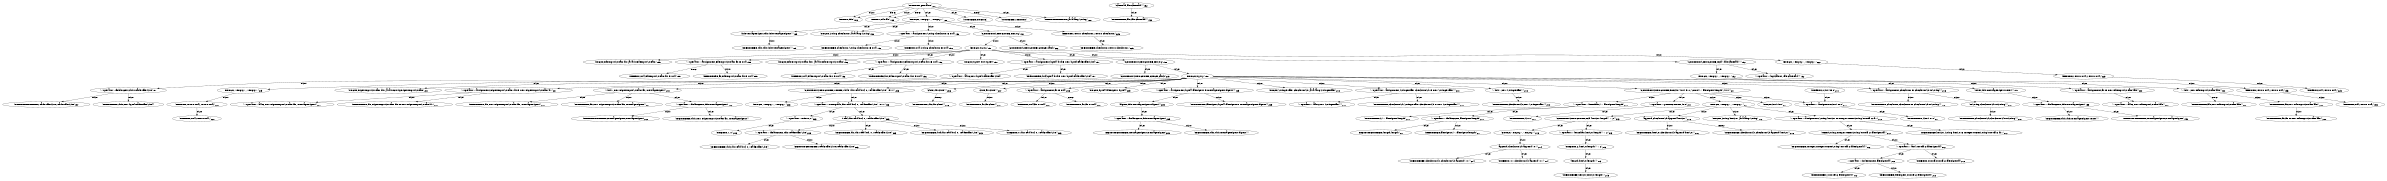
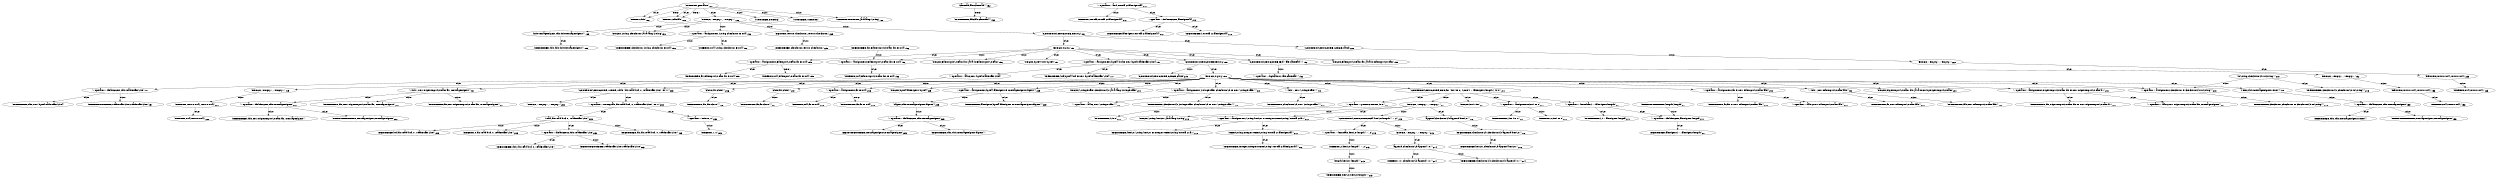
  digraph {
    fontname="DejaVu Serif"
    node [fontname="DejaVu Serif"]
    edge [fontname="DejaVu Serif"]
    n1 [label=<(METHOD,getValue)<SUB>188</SUB>>]
    n2 [label=<(PARAM,this)<SUB>188</SUB>>]
    n3 [label=<(PARAM,File file)<SUB>188</SUB>>]
    n4 [label=<(BLOCK,&lt;empty&gt;,&lt;empty&gt;)<SUB>188</SUB>>]
    n5 [label=<(MODIFIER,PUBLIC)>]
    n6 [label=<(MODIFIER,VIRTUAL)>]
    n7 [label=<(METHOD_RETURN,java.lang.String)<SUB>188</SUB>>]
    n8 [label=<(initMessageDigest,this.initMessageDigest())<SUB>189</SUB>>]
    n9 [label=<(LOCAL,String checksum: java.lang.String)<SUB>190</SUB>>]
    n10 [label=<(&lt;operator&gt;.assignment,String checksum = null)<SUB>190</SUB>>]
    n11 [label=<(CONTROL_STRUCTURE,TRY,try)<SUB>191</SUB>>]
    n12 [label=<(RETURN,return checksum;,return checksum;)<SUB>225</SUB>>]
    n13 [label=<(IDENTIFIER,this,this.initMessageDigest())<SUB>189</SUB>>]
    n14 [label=<(IDENTIFIER,checksum,String checksum = null)<SUB>190</SUB>>]
    n15 [label=<(LITERAL,null,String checksum = null)<SUB>190</SUB>>]
    n16 [label=<(BLOCK,try,try)<SUB>191</SUB>>]
    n17 [label=<(CONTROL_STRUCTURE,CATCH,catch)<SUB>222</SUB>>]
    n18 [label=<(IDENTIFIER,checksum,return checksum;)<SUB>225</SUB>>]
    n19 [label=<(CONTROL_STRUCTURE,IF,if (!file.canRead()))<SUB>192</SUB>>]
    n20 [label=<(LOCAL,FileInputStream fis: java.io.FileInputStream)<SUB>195</SUB>>]
    n21 [label=<(&lt;operator&gt;.assignment,FileInputStream fis = null)<SUB>195</SUB>>]
    n22 [label=<(LOCAL,FileOutputStream fos: java.io.FileOutputStream)<SUB>196</SUB>>]
    n23 [label=<(&lt;operator&gt;.assignment,FileOutputStream fos = null)<SUB>196</SUB>>]
    n24 [label=<(LOCAL,byte[] buf: byte[])<SUB>197</SUB>>]
    n25 [label=<(&lt;operator&gt;.assignment,byte[] buf = new byte[readBufferSize])<SUB>197</SUB>>]
    n26 [label=<(CONTROL_STRUCTURE,TRY,try)<SUB>198</SUB>>]
    n27 [label=<(BLOCK,&lt;empty&gt;,&lt;empty&gt;)<SUB>222</SUB>>]
    n28 [label=<(&lt;operator&gt;.logicalNot,!file.canRead())<SUB>192</SUB>>]
    n29 [label=<(BLOCK,&lt;empty&gt;,&lt;empty&gt;)<SUB>192</SUB>>]
    n30 [label=<(IDENTIFIER,fis,FileInputStream fis = null)<SUB>595</SUB>>]
    n31 [label=<(LITERAL,null,FileInputStream fis = null)<SUB>195</SUB>>]
    n32 [label=<(IDENTIFIER,fos,FileOutputStream fos = null)<SUB>196</SUB>>]
    n33 [label=<(LITERAL,null,FileOutputStream fos = null)<SUB>196</SUB>>]
-   n34 [label=<(IDENTIFIER,buf,byte[] buf = new byte[readBufferSize])<SUB>197</SUB>>]
+   n34 [label=<(IDENTIFIER,buf,byte[] buf = new byte[readBufferSize])<SUB>177</SUB>>]
    n35 [label=<(&lt;operator&gt;.alloc,new byte[readBufferSize])>]
    n36 [label=<(BLOCK,try,try)<SUB>198</SUB>>]
    n37 [label=<(CONTROL_STRUCTURE,CATCH,catch)<SUB>219</SUB>>]
    n38 [label=<(RETURN,return null;,return null;)<SUB>193</SUB>>]
    n39 [label=<(canRead,file.canRead())<SUB>192</SUB>>]
    n40 [label=<(IDENTIFIER,file,file.canRead())<SUB>192</SUB>>]
    n41 [label=<(LITERAL,null,return null;)<SUB>193</SUB>>]
    n42 [label=<(&lt;operator&gt;.fieldAccess,this.readBufferSize)<SUB>197</SUB>>]
    n43 [label=<(IDENTIFIER,this,new byte[readBufferSize])>]
    n44 [label=<(FIELD_IDENTIFIER,readBufferSize,readBufferSize)<SUB>197</SUB>>]
    n45 [label=<(reset,this.messageDigest.reset())<SUB>199</SUB>>]
    n46 [label=<(&lt;operator&gt;.assignment,fis = new FileInputStream(file))<SUB>200</SUB>>]
    n47 [label=<(&lt;init&gt;,new FileInputStream(file))<SUB>200</SUB>>]
    n48 [label=<(LOCAL,DigestInputStream dis: java.security.DigestInputStream)<SUB>201</SUB>>]
    n49 [label=<(&lt;operator&gt;.assignment,DigestInputStream dis = new DigestInputStream(f...)<SUB>201</SUB>>]
    n50 [label=<(&lt;init&gt;,new DigestInputStream(fis, messageDigest))<SUB>201</SUB>>]
    n51 [label=<(CONTROL_STRUCTURE,WHILE,while (dis.read(buf, 0, readBufferSize) != -1))<SUB>203</SUB>>]
    n52 [label=<(close,dis.close())<SUB>206</SUB>>]
    n53 [label=<(close,fis.close())<SUB>207</SUB>>]
    n54 [label=<(&lt;operator&gt;.assignment,fis = null)<SUB>208</SUB>>]
    n55 [label=<(LOCAL,byte[] fileDigest: byte[])<SUB>209</SUB>>]
    n56 [label=<(&lt;operator&gt;.assignment,byte[] fileDigest = messageDigest.digest())<SUB>209</SUB>>]
    n57 [label=<(LOCAL,StringBuffer checksumSb: java.lang.StringBuffer)<SUB>210</SUB>>]
    n58 [label=<(&lt;operator&gt;.assignment,StringBuffer checksumSb = new StringBuffer())<SUB>210</SUB>>]
    n59 [label=<(&lt;init&gt;,new StringBuffer())<SUB>210</SUB>>]
    n60 [label=<(CONTROL_STRUCTURE,FOR,for (int i = 0; Some(i &lt; fileDigest.length); i++))<SUB>211</SUB>>]
    n61 [label=<(&lt;operator&gt;.assignment,checksum = checksumSb.toString())<SUB>218</SUB>>]
    n62 [label=<(BLOCK,&lt;empty&gt;,&lt;empty&gt;)<SUB>219</SUB>>]
    n63 [label=<(&lt;operator&gt;.fieldAccess,this.messageDigest)<SUB>199</SUB>>]
    n64 [label=<(IDENTIFIER,fis,fis = new FileInputStream(file))<SUB>200</SUB>>]
    n65 [label=<(&lt;operator&gt;.alloc,new FileInputStream(file))<SUB>200</SUB>>]
    n66 [label=<(IDENTIFIER,fis,new FileInputStream(file))<SUB>200</SUB>>]
    n67 [label=<(IDENTIFIER,file,new FileInputStream(file))<SUB>200</SUB>>]
    n68 [label=<(IDENTIFIER,dis,DigestInputStream dis = new DigestInputStream(f...)<SUB>201</SUB>>]
    n69 [label=<(&lt;operator&gt;.alloc,new DigestInputStream(fis, messageDigest))<SUB>201</SUB>>]
    n70 [label=<(IDENTIFIER,dis,new DigestInputStream(fis, messageDigest))<SUB>201</SUB>>]
    n71 [label=<(IDENTIFIER,fis,new DigestInputStream(fis, messageDigest))<SUB>201</SUB>>]
    n72 [label=<(&lt;operator&gt;.fieldAccess,this.messageDigest)<SUB>202</SUB>>]
    n73 [label=<(&lt;operator&gt;.notEquals,dis.read(buf, 0, readBufferSize) != -1)<SUB>203</SUB>>]
    n74 [label=<(BLOCK,&lt;empty&gt;,&lt;empty&gt;)<SUB>203</SUB>>]
    n75 [label=<(IDENTIFIER,dis,dis.close())<SUB>206</SUB>>]
    n76 [label=<(IDENTIFIER,fis,fis.close())<SUB>207</SUB>>]
    n77 [label=<(IDENTIFIER,fis,fis = null)<SUB>208</SUB>>]
    n78 [label=<(LITERAL,null,fis = null)<SUB>208</SUB>>]
    n79 [label=<(IDENTIFIER,fileDigest,byte[] fileDigest = messageDigest.digest())<SUB>209</SUB>>]
    n80 [label=<(digest,this.messageDigest.digest())<SUB>209</SUB>>]
    n81 [label=<(IDENTIFIER,checksumSb,StringBuffer checksumSb = new StringBuffer())<SUB>210</SUB>>]
    n82 [label=<(&lt;operator&gt;.alloc,new StringBuffer())<SUB>210</SUB>>]
    n83 [label=<(IDENTIFIER,checksumSb,new StringBuffer())<SUB>210</SUB>>]
    n84 [label=<(LOCAL,int i: int)<SUB>211</SUB>>]
    n85 [label=<(&lt;operator&gt;.assignment,int i = 0)<SUB>211</SUB>>]
    n86 [label=<(&lt;operator&gt;.lessThan,i &lt; fileDigest.length)<SUB>211</SUB>>]
    n87 [label=<(&lt;operator&gt;.postIncrement,i++)<SUB>211</SUB>>]
    n88 [label=<(BLOCK,&lt;empty&gt;,&lt;empty&gt;)<SUB>211</SUB>>]
    n89 [label=<(IDENTIFIER,checksum,checksum = checksumSb.toString())<SUB>218</SUB>>]
    n90 [label=<(toString,checksumSb.toString())<SUB>218</SUB>>]
    n91 [label=<(IDENTIFIER,this,this.messageDigest.reset())>]
    n92 [label=<(FIELD_IDENTIFIER,messageDigest,messageDigest)<SUB>199</SUB>>]
    n93 [label=<(IDENTIFIER,this,new DigestInputStream(fis, messageDigest))>]
    n94 [label=<(FIELD_IDENTIFIER,messageDigest,messageDigest)<SUB>202</SUB>>]
    n95 [label=<(read,dis.read(buf, 0, readBufferSize))<SUB>203</SUB>>]
    n96 [label=<(&lt;operator&gt;.minus,-1)<SUB>203</SUB>>]
    n97 [label=<(IDENTIFIER,dis,dis.read(buf, 0, readBufferSize))<SUB>203</SUB>>]
    n98 [label=<(IDENTIFIER,buf,dis.read(buf, 0, readBufferSize))<SUB>203</SUB>>]
    n99 [label=<(LITERAL,0,dis.read(buf, 0, readBufferSize))<SUB>203</SUB>>]
    n100 [label=<(&lt;operator&gt;.fieldAccess,this.readBufferSize)<SUB>203</SUB>>]
    n101 [label=<(LITERAL,1,-1)<SUB>203</SUB>>]
    n102 [label=<(IDENTIFIER,this,dis.read(buf, 0, readBufferSize))>]
    n103 [label=<(FIELD_IDENTIFIER,readBufferSize,readBufferSize)<SUB>203</SUB>>]
    n104 [label=<(&lt;operator&gt;.fieldAccess,this.messageDigest)<SUB>209</SUB>>]
    n105 [label=<(IDENTIFIER,this,this.messageDigest.digest())>]
    n106 [label=<(FIELD_IDENTIFIER,messageDigest,messageDigest)<SUB>209</SUB>>]
    n107 [label=<(IDENTIFIER,i,int i = 0)<SUB>211</SUB>>]
    n108 [label=<(LITERAL,0,int i = 0)<SUB>211</SUB>>]
    n109 [label=<(IDENTIFIER,i,i &lt; fileDigest.length)<SUB>211</SUB>>]
    n110 [label=<(&lt;operator&gt;.fieldAccess,fileDigest.length)<SUB>211</SUB>>]
    n111 [label=<(IDENTIFIER,i,i++)<SUB>211</SUB>>]
    n112 [label=<(LOCAL,String hexStr: java.lang.String)<SUB>212</SUB>>]
    n113 [label=<(&lt;operator&gt;.assignment,String hexStr = Integer.toHexString(0x00ff &amp; fi...)<SUB>212</SUB>>]
    n114 [label=<(CONTROL_STRUCTURE,IF,if (hexStr.length() &lt; 2))<SUB>213</SUB>>]
    n115 [label=<(append,checksumSb.append(hexStr))<SUB>216</SUB>>]
    n116 [label=<(IDENTIFIER,fileDigest,i &lt; fileDigest.length)<SUB>211</SUB>>]
    n117 [label=<(FIELD_IDENTIFIER,length,length)<SUB>211</SUB>>]
    n118 [label=<(IDENTIFIER,hexStr,String hexStr = Integer.toHexString(0x00ff &amp; fi...)<SUB>212</SUB>>]
    n119 [label=<(toHexString,Integer.toHexString(0x00ff &amp; fileDigest[i]))<SUB>212</SUB>>]
    n120 [label=<(&lt;operator&gt;.lessThan,hexStr.length() &lt; 2)<SUB>213</SUB>>]
    n121 [label=<(BLOCK,&lt;empty&gt;,&lt;empty&gt;)<SUB>213</SUB>>]
    n122 [label=<(IDENTIFIER,checksumSb,checksumSb.append(hexStr))<SUB>216</SUB>>]
    n123 [label=<(IDENTIFIER,hexStr,checksumSb.append(hexStr))<SUB>216</SUB>>]
    n124 [label=<(IDENTIFIER,Integer,Integer.toHexString(0x00ff &amp; fileDigest[i]))<SUB>212</SUB>>]
    n125 [label=<(&lt;operator&gt;.and,0x00ff &amp; fileDigest[i])<SUB>212</SUB>>]
    n126 [label=<(LITERAL,0x00ff,0x00ff &amp; fileDigest[i])<SUB>212</SUB>>]
    n127 [label=<(&lt;operator&gt;.indexAccess,fileDigest[i])<SUB>212</SUB>>]
    n128 [label=<(IDENTIFIER,fileDigest,0x00ff &amp; fileDigest[i])<SUB>212</SUB>>]
    n129 [label=<(IDENTIFIER,i,0x00ff &amp; fileDigest[i])<SUB>212</SUB>>]
    n130 [label=<(LITERAL,2,hexStr.length() &lt; 2)<SUB>213</SUB>>]
    n131 [label=<(append,checksumSb.append(&quot;0&quot;))<SUB>214</SUB>>]
    n132 [label=<(length,hexStr.length())<SUB>213</SUB>>]
    n133 [label=<(IDENTIFIER,hexStr,hexStr.length())<SUB>213</SUB>>]
    n134 [label=<(IDENTIFIER,checksumSb,checksumSb.append(&quot;0&quot;))<SUB>214</SUB>>]
    n135 [label=<(LITERAL,&quot;0&quot;,checksumSb.append(&quot;0&quot;))<SUB>214</SUB>>]
    n136 [label=<(IDENTIFIER,checksumSb,checksumSb.toString())<SUB>218</SUB>>]
    n137 [label=<(RETURN,return null;,return null;)<SUB>220</SUB>>]
    n138 [label=<(LITERAL,null,return null;)<SUB>220</SUB>>]
    n139 [label=<(RETURN,return null;,return null;)<SUB>223</SUB>>]
    n140 [label=<(LITERAL,null,return null;)<SUB>223</SUB>>]
    n1 -> n2 [label="AST: "]
    n1 -> n2 [label="DDG: "]
    n1 -> n3 [label="AST: "]
    n1 -> n3 [label="DDG: "]
    n1 -> n4 [label="AST: "]
    n1 -> n5 [label="AST: "]
-   n1 -> n6 [label="DDG: "]
+   n1 -> n6 [label="AST: "]
    n1 -> n7 [label="AST: "]
    n4 -> n8 [label="AST: "]
    n4 -> n9 [label="AST: "]
    n4 -> n10 [label="AST: "]
    n4 -> n11 [label="AST: "]
    n4 -> n12 [label="AST: "]
    n8 -> n13 [label="AST: "]
    n10 -> n14 [label="AST: "]
    n10 -> n15 [label="AST: "]
    n11 -> n16 [label="AST: "]
    n11 -> n17 [label="AST: "]
    n12 -> n18 [label="AST: "]
    n16 -> n19 [label="AST: "]
    n16 -> n20 [label="AST: "]
    n16 -> n21 [label="AST: "]
    n16 -> n22 [label="AST: "]
    n16 -> n23 [label="AST: "]
    n16 -> n24 [label="AST: "]
    n16 -> n25 [label="AST: "]
    n16 -> n26 [label="AST: "]
    n17 -> n27 [label="AST: "]
    n19 -> n28 [label="AST: "]
    n19 -> n29 [label="AST: "]
    n21 -> n30 [label="AST: "]
    n21 -> n31 [label="DDG: "]
-   n23 -> n32 [label="AST: "]
+   n32 -> n23 [label="AST: "]
    n23 -> n33 [label="AST: "]
    n25 -> n34 [label="AST: "]
    n25 -> n35 [label="AST: "]
    n26 -> n36 [label="AST: "]
    n26 -> n37 [label="AST: "]
    n27 -> n139 [label="AST: "]
    n29 -> n38 [label="AST: "]
    n35 -> n42 [label="AST: "]
    n36 -> n45 [label="AST: "]
    n36 -> n46 [label="AST: "]
    n36 -> n47 [label="AST: "]
    n36 -> n48 [label="AST: "]
    n36 -> n49 [label="AST: "]
    n36 -> n50 [label="AST: "]
    n36 -> n51 [label="AST: "]
    n36 -> n52 [label="AST: "]
    n36 -> n53 [label="AST: "]
    n36 -> n54 [label="AST: "]
    n36 -> n55 [label="AST: "]
    n36 -> n56 [label="AST: "]
    n36 -> n57 [label="AST: "]
    n36 -> n58 [label="AST: "]
    n36 -> n59 [label="AST: "]
    n36 -> n60 [label="AST: "]
    n36 -> n61 [label="AST: "]
    n37 -> n62 [label="AST: "]
    n38 -> n41 [label="AST: "]
-   n39 -> n40 [label="AST: "]
+   n39 -> n40 [label="DDG: "]
    n42 -> n43 [label="AST: "]
    n42 -> n44 [label="AST: "]
    n45 -> n63 [label="AST: "]
-   n66 -> n64 [label="AST: "]
+   n46 -> n64 [label="AST: "]
    n46 -> n65 [label="AST: "]
    n47 -> n66 [label="AST: "]
-   n47 -> n67 [label="DDG: "]
+   n47 -> n67 [label="AST: "]
    n49 -> n68 [label="AST: "]
    n49 -> n69 [label="AST: "]
    n50 -> n70 [label="AST: "]
    n50 -> n71 [label="AST: "]
    n50 -> n72 [label="AST: "]
    n51 -> n73 [label="AST: "]
    n51 -> n74 [label="AST: "]
-   n52 -> n75 [label="DDG: "]
+   n52 -> n75 [label="AST: "]
    n53 -> n76 [label="AST: "]
    n54 -> n77 [label="DDG: "]
    n54 -> n78 [label="AST: "]
    n56 -> n79 [label="AST: "]
    n56 -> n80 [label="AST: "]
    n58 -> n81 [label="AST: "]
    n58 -> n82 [label="AST: "]
    n59 -> n83 [label="AST: "]
    n60 -> n84 [label="AST: "]
    n60 -> n85 [label="AST: "]
    n60 -> n86 [label="AST: "]
    n60 -> n87 [label="AST: "]
    n60 -> n88 [label="AST: "]
    n61 -> n89 [label="AST: "]
-   n61 -> n90 [label="AST: "]
+   n90 -> n61 [label="AST: "]
    n62 -> n137 [label="AST: "]
    n63 -> n91 [label="AST: "]
    n63 -> n92 [label="AST: "]
    n72 -> n93 [label="AST: "]
    n72 -> n94 [label="AST: "]
    n73 -> n95 [label="AST: "]
    n73 -> n96 [label="AST: "]
    n80 -> n104 [label="AST: "]
    n85 -> n107 [label="AST: "]
-   n108 -> n85 [label="AST: "]
+   n85 -> n108 [label="AST: "]
    n86 -> n109 [label="AST: "]
    n86 -> n110 [label="AST: "]
    n87 -> n111 [label="AST: "]
    n88 -> n112 [label="AST: "]
    n88 -> n113 [label="AST: "]
    n88 -> n114 [label="AST: "]
    n88 -> n115 [label="AST: "]
    n90 -> n136 [label="AST: "]
    n95 -> n97 [label="AST: "]
    n95 -> n98 [label="AST: "]
    n95 -> n99 [label="AST: "]
    n95 -> n100 [label="AST: "]
    n96 -> n101 [label="AST: "]
    n100 -> n102 [label="AST: "]
    n100 -> n103 [label="AST: "]
    n104 -> n105 [label="AST: "]
    n104 -> n106 [label="AST: "]
    n110 -> n116 [label="AST: "]
-   n110 -> n117 [label="AST: "]
+   n117 -> n110 [label="AST: "]
    n113 -> n118 [label="AST: "]
    n113 -> n119 [label="AST: "]
    n114 -> n120 [label="AST: "]
    n114 -> n121 [label="AST: "]
-   n115 -> n122 [label="DDG: "]
-   n115 -> n123 [label="AST: "]
+   n115 -> n122 [label="AST: "]
+   n122 -> n123 [label="AST: "]
    n119 -> n124 [label="AST: "]
-   n119 -> n125 [label="AST: "]
    n120 -> n130 [label="AST: "]
    n121 -> n131 [label="AST: "]
    n125 -> n126 [label="AST: "]
    n125 -> n127 [label="AST: "]
    n127 -> n128 [label="AST: "]
    n127 -> n129 [label="AST: "]
    n130 -> n132 [label="AST: "]
    n131 -> n134 [label="AST: "]
    n131 -> n135 [label="AST: "]
    n132 -> n133 [label="AST: "]
    n137 -> n138 [label="AST: "]
    n139 -> n140 [label="AST: "]
  }
